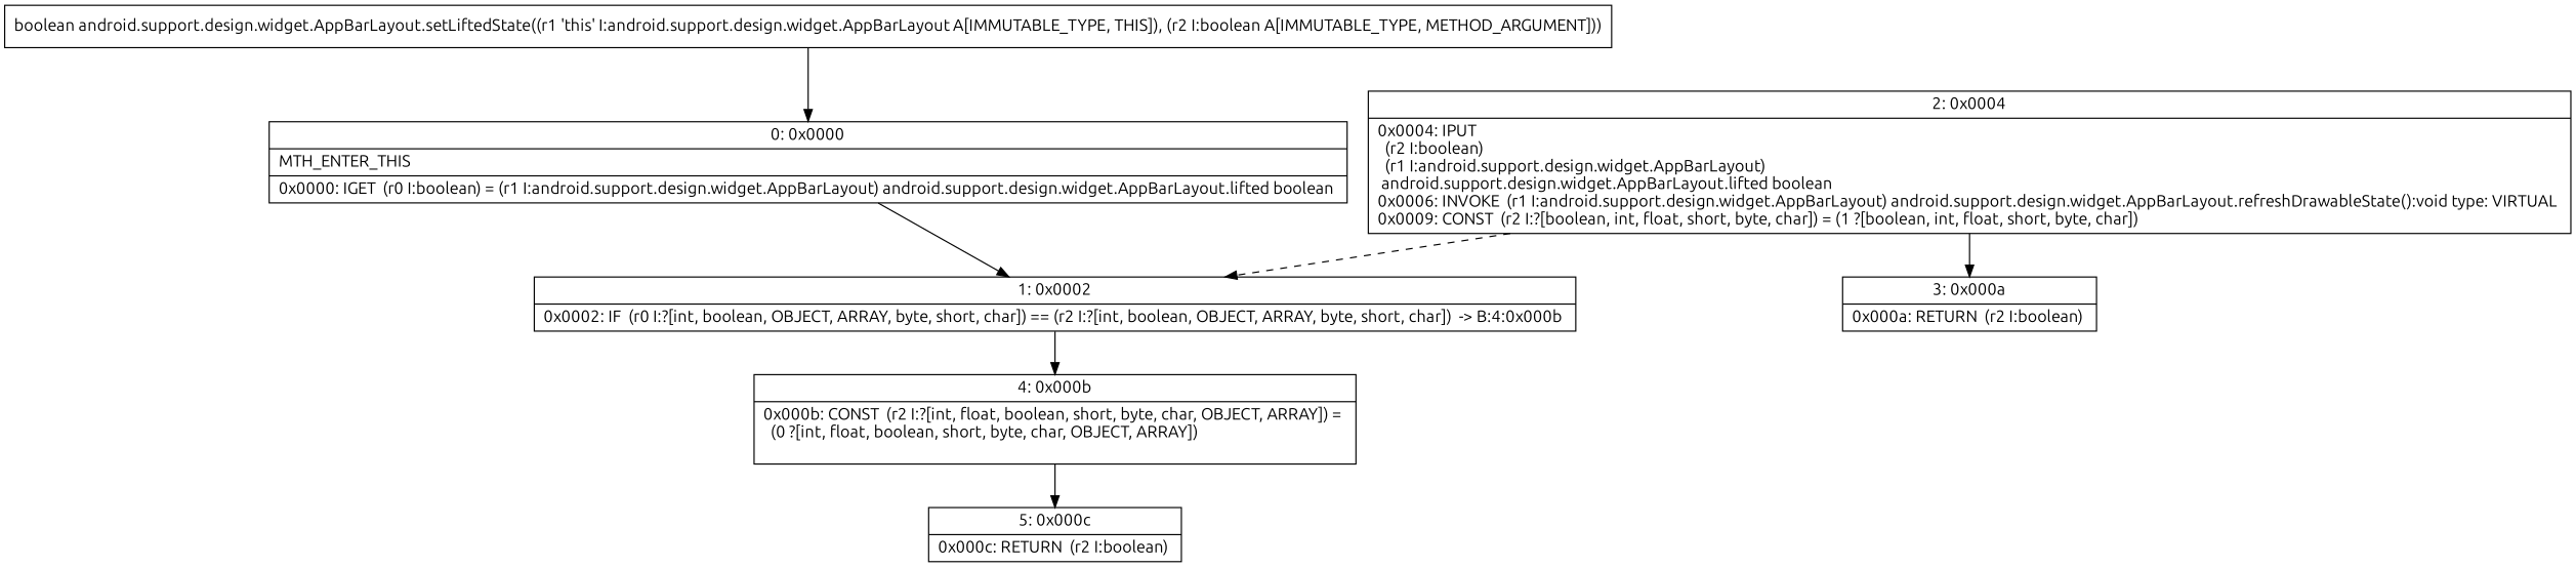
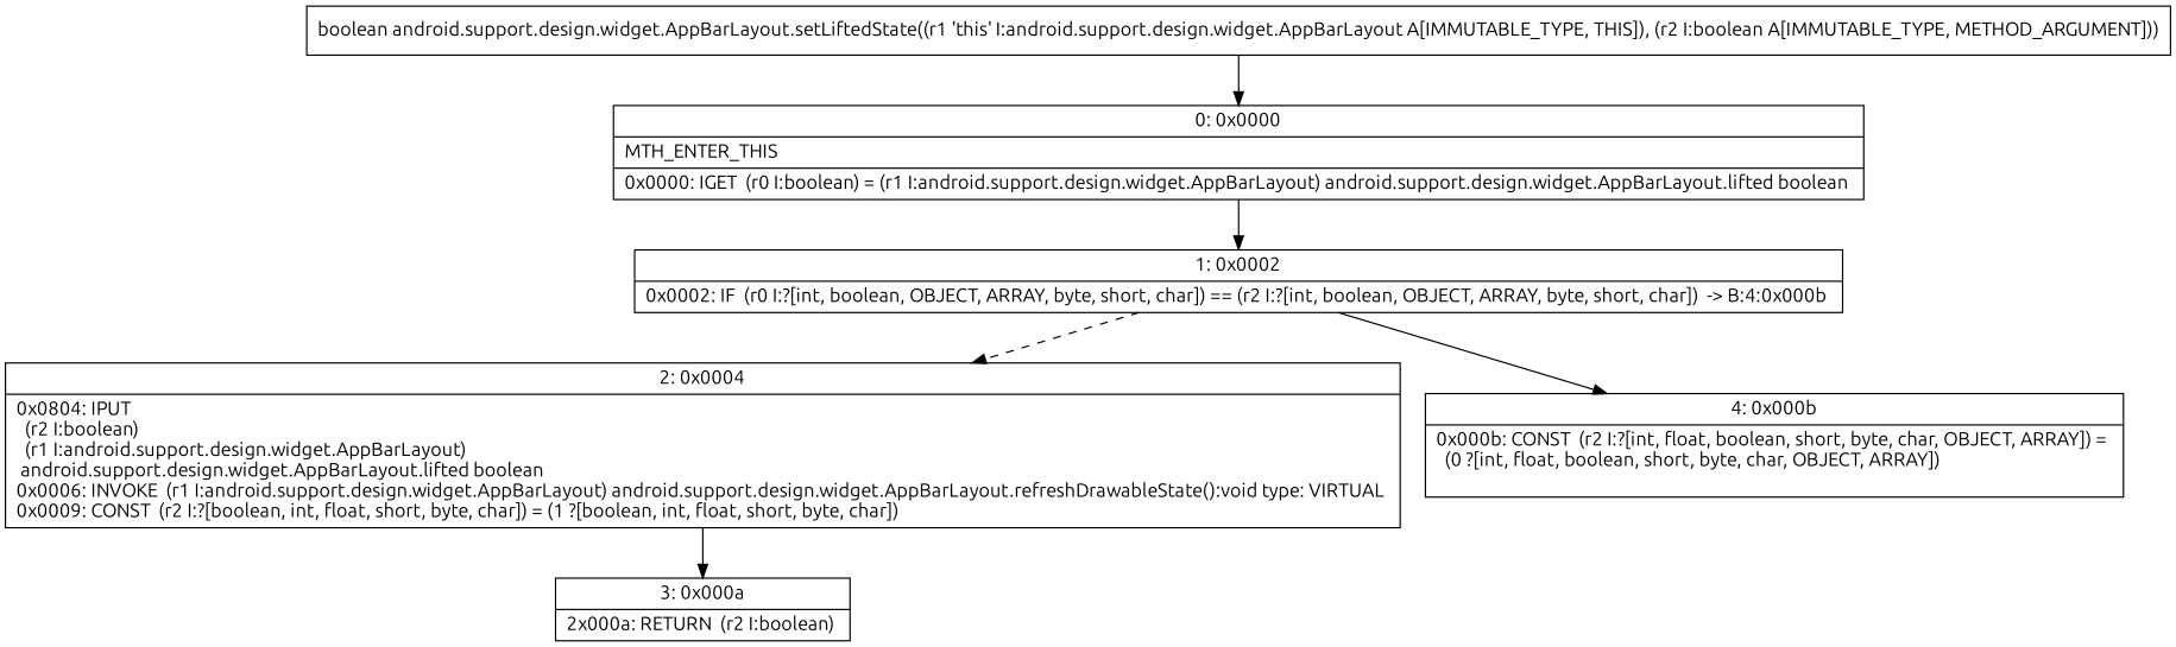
  digraph {
    fontname=Ubuntu
    node [fontname=Ubuntu shape=record]
    edge [fontname=Ubuntu]
    n1 [label="{0\:\ 0x0000|MTH_ENTER_THIS\l|0x0000: IGET  (r0 I:boolean) = (r1 I:android.support.design.widget.AppBarLayout) android.support.design.widget.AppBarLayout.lifted boolean \l}"]
    n2 [label="{1\:\ 0x0002|0x0002: IF  (r0 I:?[int, boolean, OBJECT, ARRAY, byte, short, char]) == (r2 I:?[int, boolean, OBJECT, ARRAY, byte, short, char])  \-\> B:4:0x000b \l}"]
-   n3 [label="{2\:\ 0x0004|0x0004: IPUT  \l  (r2 I:boolean)\l  (r1 I:android.support.design.widget.AppBarLayout)\l android.support.design.widget.AppBarLayout.lifted boolean \l0x0006: INVOKE  (r1 I:android.support.design.widget.AppBarLayout) android.support.design.widget.AppBarLayout.refreshDrawableState():void type: VIRTUAL \l0x0009: CONST  (r2 I:?[boolean, int, float, short, byte, char]) = (1 ?[boolean, int, float, short, byte, char]) \l}"]
+   n3 [label="{2\:\ 0x0004|0x0804: IPUT  \l  (r2 I:boolean)\l  (r1 I:android.support.design.widget.AppBarLayout)\l android.support.design.widget.AppBarLayout.lifted boolean \l0x0006: INVOKE  (r1 I:android.support.design.widget.AppBarLayout) android.support.design.widget.AppBarLayout.refreshDrawableState():void type: VIRTUAL \l0x0009: CONST  (r2 I:?[boolean, int, float, short, byte, char]) = (1 ?[boolean, int, float, short, byte, char]) \l}"]
    n4 [label="{4\:\ 0x000b|0x000b: CONST  (r2 I:?[int, float, boolean, short, byte, char, OBJECT, ARRAY]) = \l  (0 ?[int, float, boolean, short, byte, char, OBJECT, ARRAY])\l \l}"]
-   n5 [label="{3\:\ 0x000a|0x000a: RETURN  (r2 I:boolean) \l}"]
-   n6 [label="{5\:\ 0x000c|0x000c: RETURN  (r2 I:boolean) \l}"]
+   n5 [label="{3\:\ 0x000a|2x000a: RETURN  (r2 I:boolean) \l}"]
    n7 [label="{boolean android.support.design.widget.AppBarLayout.setLiftedState((r1 'this' I:android.support.design.widget.AppBarLayout A[IMMUTABLE_TYPE, THIS]), (r2 I:boolean A[IMMUTABLE_TYPE, METHOD_ARGUMENT])) }"]
    n1 -> n2
-   n3 -> n2 [style=dashed]
+   n2 -> n3 [style=dashed]
    n2 -> n4
    n3 -> n5
-   n4 -> n6
    n7 -> n1
  }
